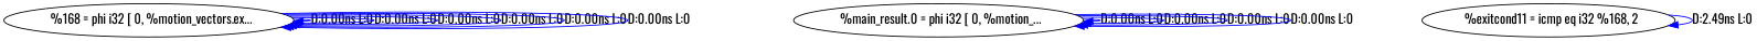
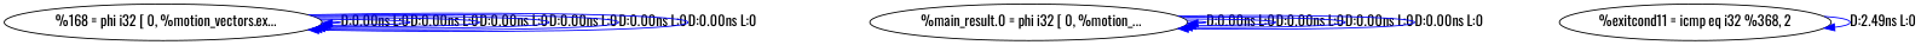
  digraph {
    fontname=Oswald
    node [fontname=Oswald]
    edge [color=blue fontname=Oswald]
    n1 [label="  %168 = phi i32 [ 0, %motion_vectors.ex..."]
    n2 [label="  %main_result.0 = phi i32 [ 0, %motion_..."]
-   n3 [label="  %exitcond11 = icmp eq i32 %168, 2"]
+   n3 [label="%exitcond11 = icmp eq i32 %368, 2"]
    n1 -> n1 [label="D:0.00ns L:0"]
    n1 -> n1 [label="D:0.00ns L:0"]
    n1 -> n1 [label="D:0.00ns L:0"]
    n1 -> n1 [label="D:0.00ns L:0"]
    n1 -> n1 [label="D:0.00ns L:0"]
    n1 -> n1 [label="D:0.00ns L:0"]
    n2 -> n2 [label="D:0.00ns L:0"]
    n2 -> n2 [label="D:0.00ns L:0"]
    n2 -> n2 [label="D:0.00ns L:0"]
    n2 -> n2 [label="D:0.00ns L:0"]
    n3 -> n3 [label="D:2.49ns L:0"]
  }
